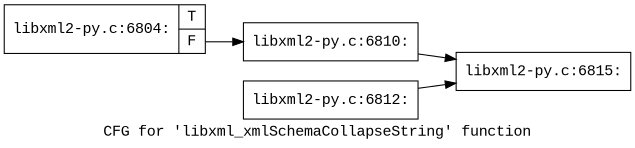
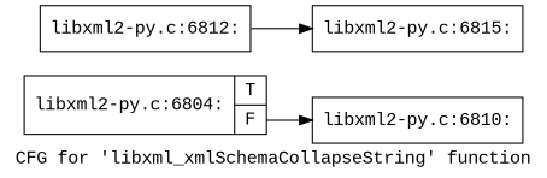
  digraph {
    fontname="Liberation Mono"
    label="CFG for 'libxml_xmlSchemaCollapseString' function"
    rankdir=LR
    node [fontname="Liberation Mono" shape=record]
    edge [fontname="Liberation Mono"]
    n1 [label="{libxml2-py.c:6804:|{<s0>T|<s1>F}}"]
    n2 [label="{libxml2-py.c:6810:}"]
    n3 [label="{libxml2-py.c:6812:}"]
    n4 [label="{libxml2-py.c:6815:}"]
    n1 -> n2 [tailport=s1]
-   n2 -> n4
    n3 -> n4
  }
